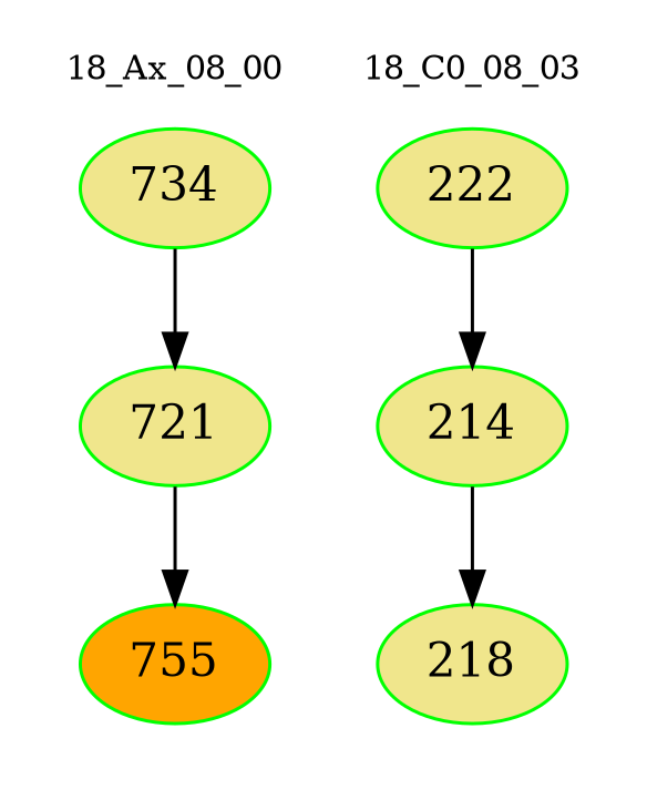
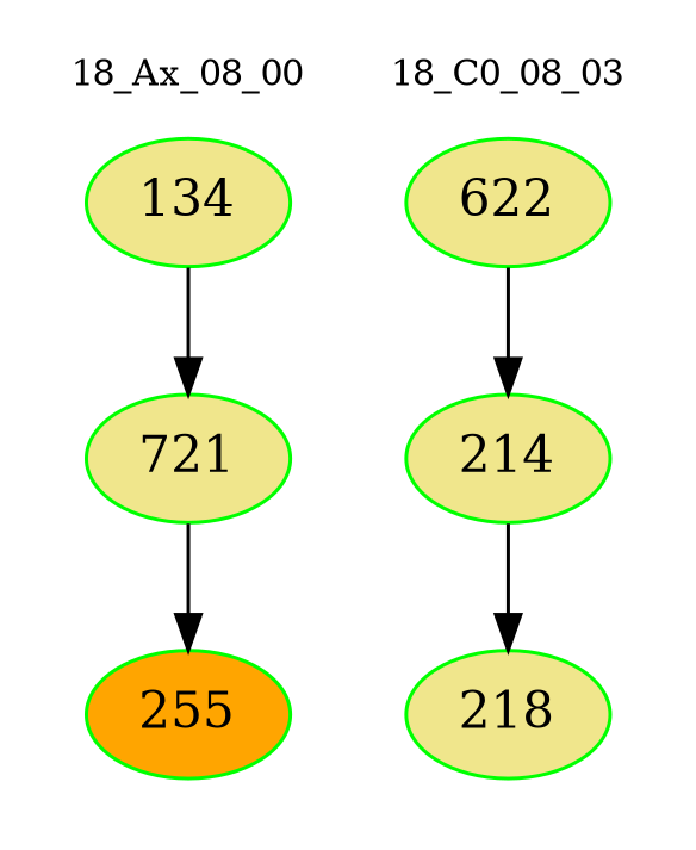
  digraph {
    node [color=green fillcolor=khaki style=filled]
    edge [color=black]
-   n1 [label=734]
+   n1 [label=134]
    n2 [label=721]
-   n3 [fillcolor=orange label=755]
-   n4 [label=222]
+   n3 [fillcolor=orange label=255]
+   n4 [label=622]
    n5 [label=214]
    n6 [label=218]
    subgraph cluster_1 {
      color=white
      fontsize=10
      label="18_Ax_08_00"
      n1
      n2
      n3
    }
    subgraph cluster_2 {
      color=white
      fontsize=10
      label="18_C0_08_03"
      n4
      n5
      n6
    }
    n1 -> n2
    n2 -> n3
    n4 -> n5
    n5 -> n6
  }
